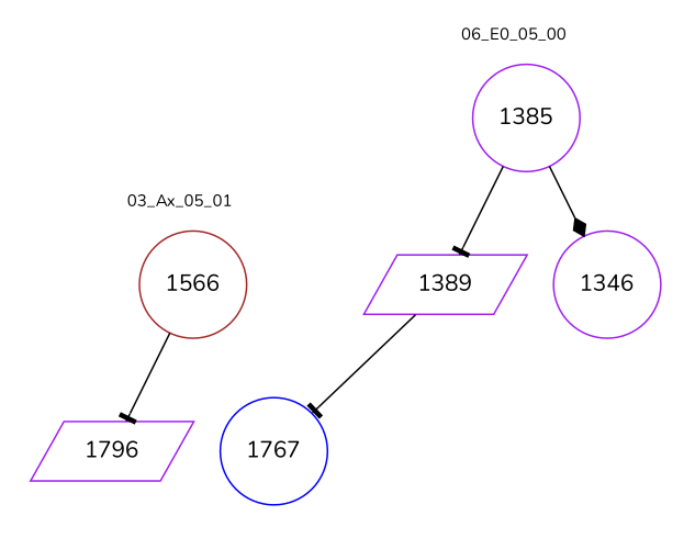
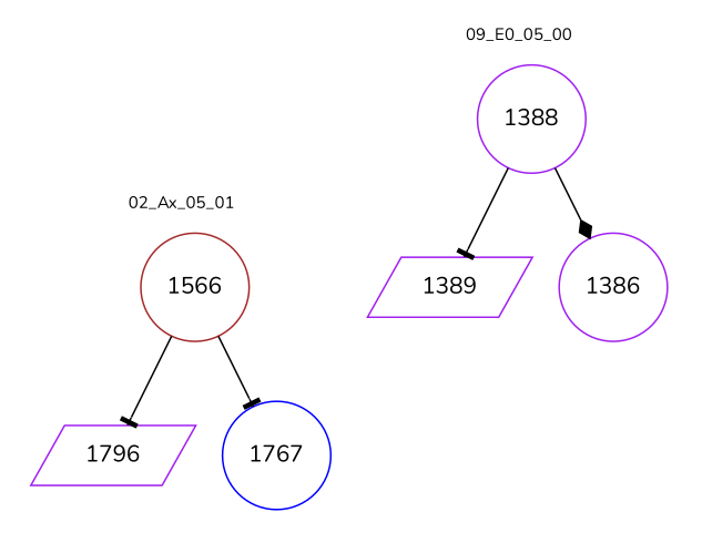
  digraph {
    fontname=Nunito
    node [color=purple fontname=Nunito shape=circle]
    edge [arrowhead=tee color=black fontname=Nunito]
    n1 [color=brown label=1566]
    n2 [color=blue label=1767]
    n3 [label=1796 shape=parallelogram]
-   n4 [label=1385]
+   n4 [label=1388]
    n5 [label=1389 shape=parallelogram]
-   n6 [label=1346]
+   n6 [label=1386]
    subgraph cluster_1 {
      color=white
      fontsize=10
-     label="03_Ax_05_01"
+     label="02_Ax_05_01"
      n1
      n2
      n3
    }
    subgraph cluster_2 {
      color=white
      fontsize=10
-     label="06_E0_05_00"
+     label="09_E0_05_00"
      n4
      n5
      n6
    }
-   n5 -> n2
+   n1 -> n2
    n1 -> n3
    n4 -> n5
    n4 -> n6 [arrowhead=diamond]
  }
